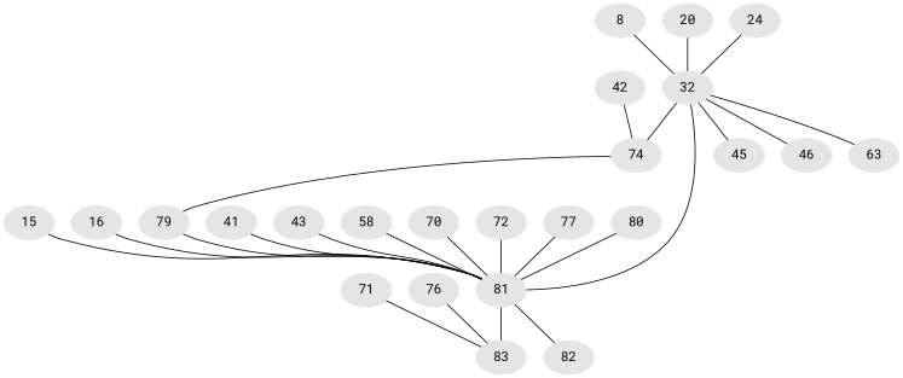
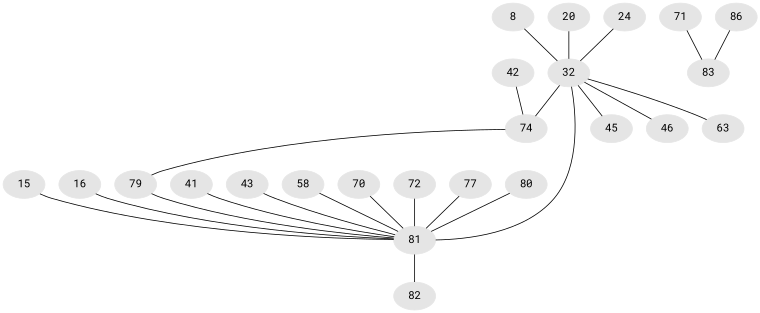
  graph {
    fontname="Roboto Mono"
    node [color=gray90 fontname="Roboto Mono" style=filled]
    edge [fontname="Roboto Mono"]
    n1 [label=32 super="+23+2"]
    81 [super="+32+55+34+56+47+68"]
    45
    46
    63
    74 [super="+61+73"]
    n7 [label=8]
    83 [super="+62"]
    82
    15
    n11 [label=16]
    20
    24
    79 [super="+49+78"]
    41
    42
    43
    58
    70
    71
    72
-   76
+   76 [label=86]
    77 [super="+67"]
    80 [super="+38"]
    n1 -- 81 [weight=5]
    n1 -- 45
    n1 -- 46
    n1 -- 63
    n1 -- 74 [weight=4]
-   81 -- 83 [weight=6]
    81 -- 82
    74 -- 79 [weight=2]
    n7 -- n1
    15 -- 81
    n11 -- 81
    20 -- n1
    24 -- n1
    79 -- 81 [weight=2]
    41 -- 81
    42 -- 74
    43 -- 81
    58 -- 81
    70 -- 81
    71 -- 83
    72 -- 81
    76 -- 83
    77 -- 81 [weight=2]
    80 -- 81
  }
